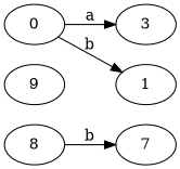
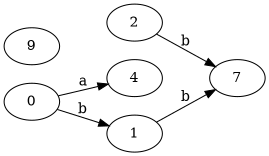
  strict digraph {
    rankdir=LR
-   2 [label=8]
+   2
    7
    n3 [label=9]
    0
-   4 [label=3]
+   4
    1
    2 -> 7 [label=b]
    0 -> 4 [label=a]
    0 -> 1 [label=b]
+   1 -> 7 [label=b]
  }
